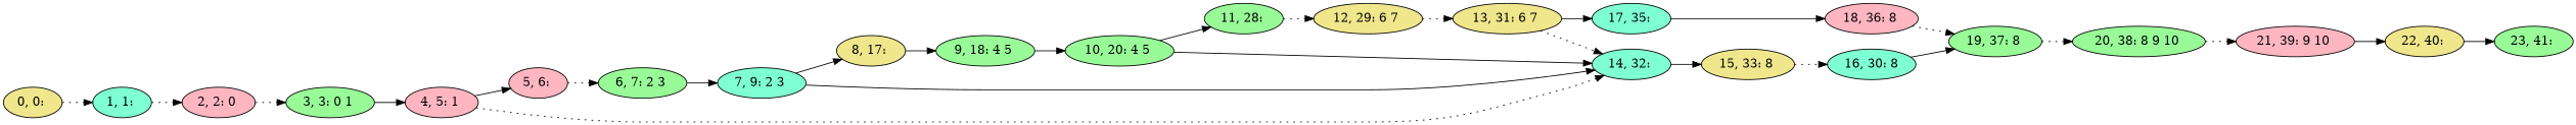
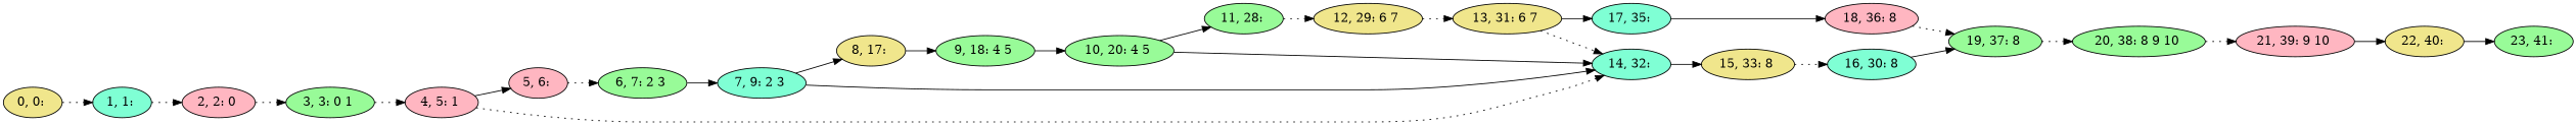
  digraph {
    rankdir=LR
    node [fillcolor=palegreen style=filled]
    edge [style=solid]
    n1 [fillcolor=khaki label="0, 0: "]
    n2 [fillcolor=aquamarine label="1, 1: "]
    n3 [fillcolor=lightpink label="2, 2: 0 "]
    n4 [label="3, 3: 0 1 "]
    n5 [fillcolor=lightpink label="4, 5: 1 "]
    n6 [fillcolor=lightpink label="5, 6: "]
    n7 [fillcolor=aquamarine label="14, 32: "]
    n8 [label="6, 7: 2 3 "]
    n9 [fillcolor=khaki label="15, 33: 8 "]
    n10 [fillcolor=aquamarine label="7, 9: 2 3 "]
    n11 [fillcolor=khaki label="8, 17: "]
    n12 [label="9, 18: 4 5 "]
    n13 [label="10, 20: 4 5 "]
    n14 [label="11, 28: "]
    n15 [fillcolor=khaki label="12, 29: 6 7 "]
    n16 [fillcolor=khaki label="13, 31: 6 7 "]
    n17 [fillcolor=aquamarine label="17, 35: "]
    n18 [fillcolor=lightpink label="18, 36: 8 "]
    n19 [fillcolor=aquamarine label="16, 30: 8"]
    n20 [label="19, 37: 8 "]
    n21 [label="20, 38: 8 9 10 "]
    n22 [fillcolor=lightpink label="21, 39: 9 10 "]
    n23 [fillcolor=khaki label="22, 40: "]
    n24 [label="23, 41: "]
    n1 -> n2 [style=dotted]
    n2 -> n3 [style=dotted]
    n3 -> n4 [style=dotted]
-   n4 -> n5
+   n4 -> n5 [style=dotted]
    n5 -> n6
    n5 -> n7 [style=dotted]
    n6 -> n8 [style=dotted]
    n7 -> n9
    n8 -> n10
    n9 -> n19 [style=dotted]
    n10 -> n7
    n10 -> n11
    n11 -> n12
    n12 -> n13
    n13 -> n7
    n13 -> n14
    n14 -> n15 [style=dotted]
    n15 -> n16 [style=dotted]
    n16 -> n7 [style=dotted]
    n16 -> n17
    n17 -> n18
    n18 -> n20 [style=dotted]
    n19 -> n20
    n20 -> n21 [style=dotted]
    n21 -> n22 [style=dotted]
    n22 -> n23
    n23 -> n24
  }
